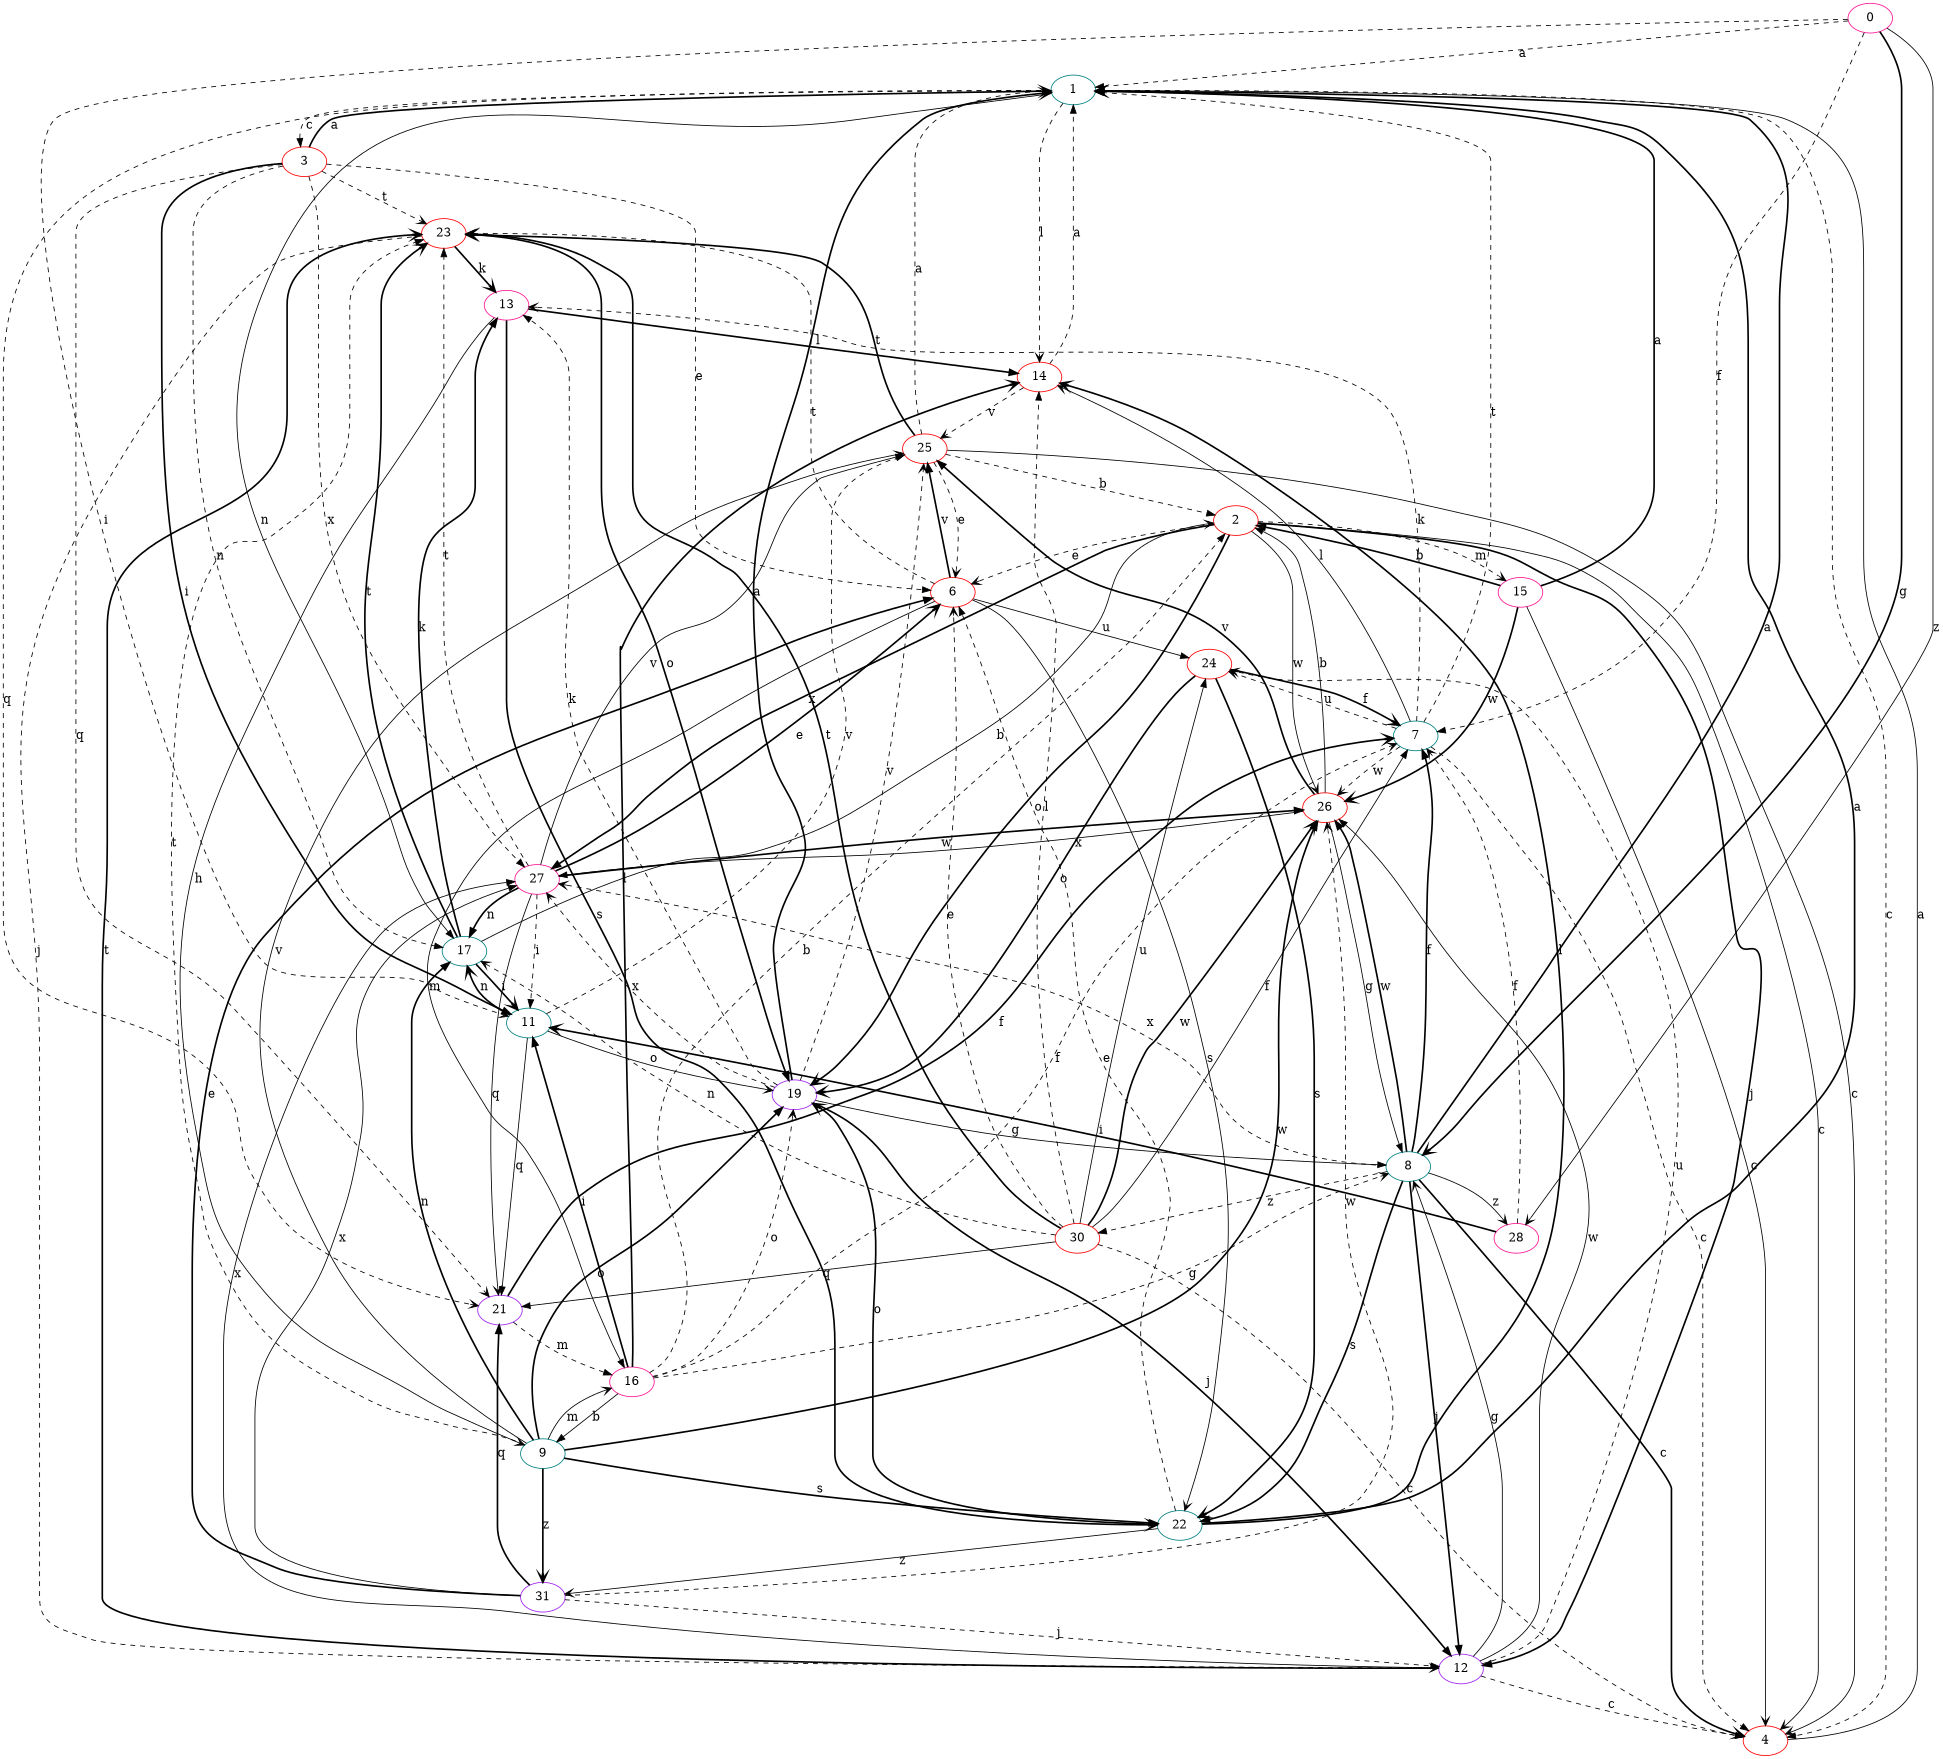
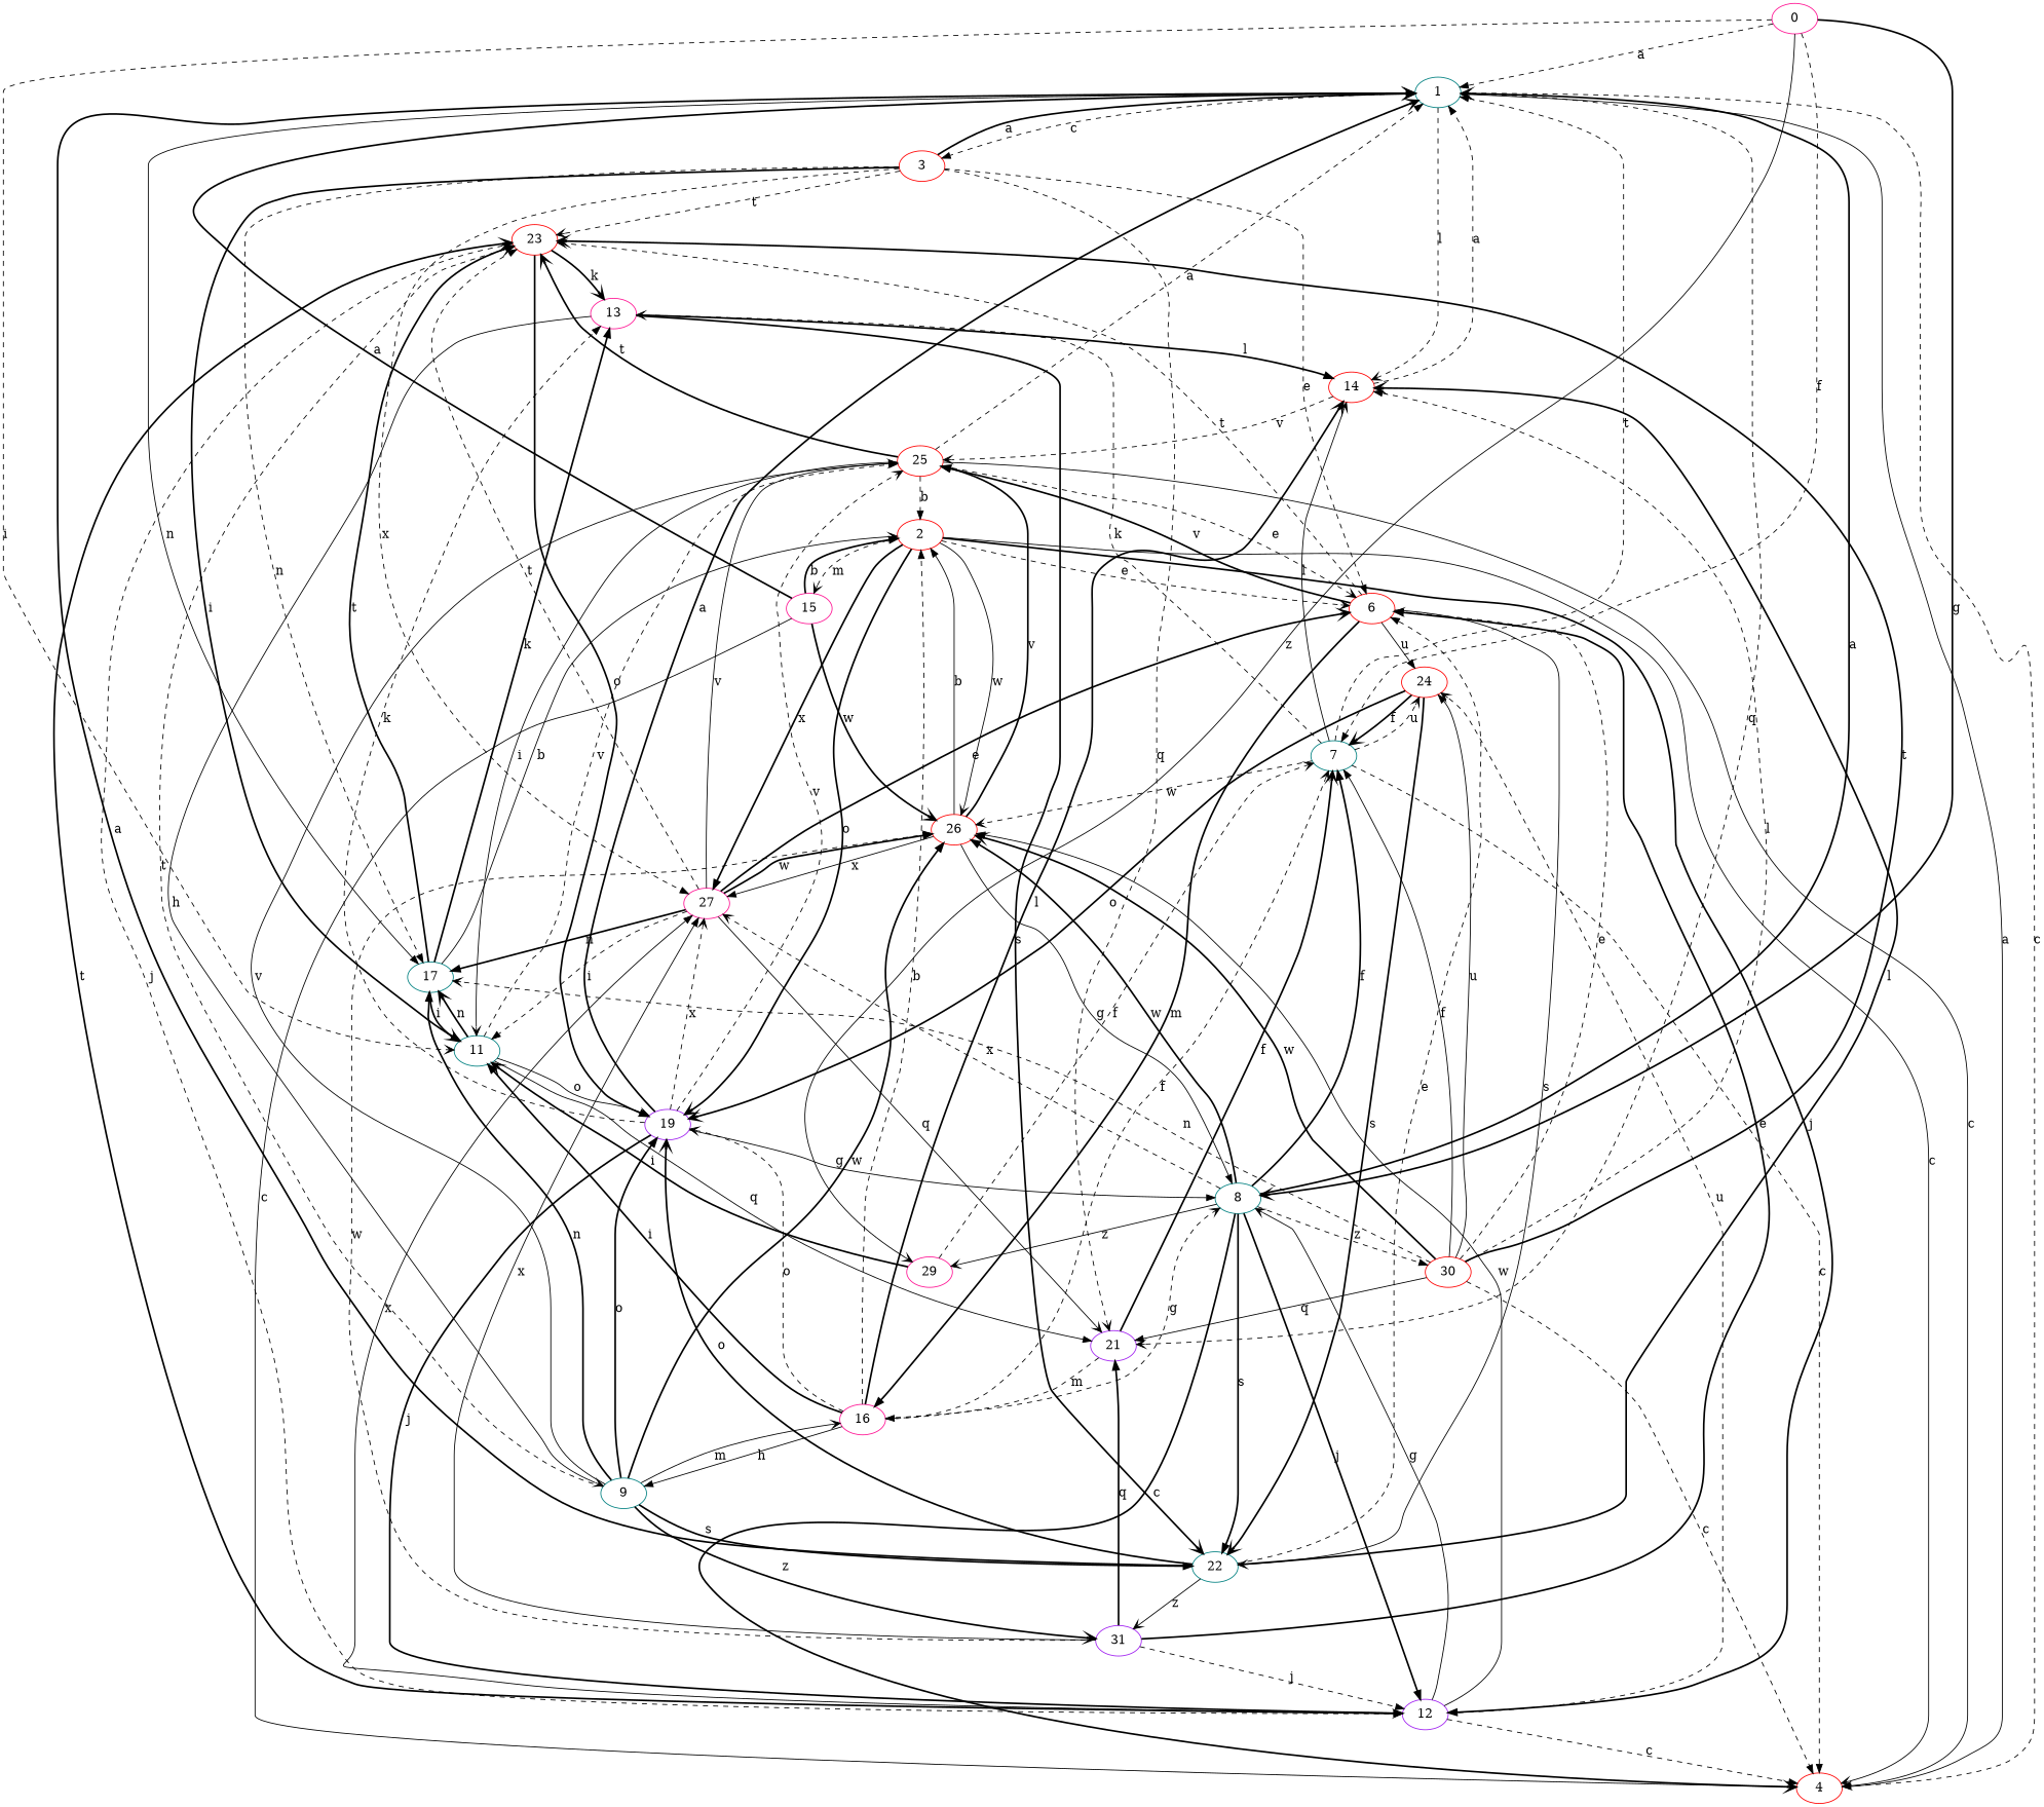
  strict digraph {
    node [color=red]
    edge [arrowhead=vee style=bold]
    1 [color=teal]
    3
    4
    14
    17 [color=teal]
    21 [color=purple]
    6
    27 [color=deeppink]
    11 [color=teal]
    23
    25
    2
    13 [color=deeppink]
    16 [color=deeppink]
    7 [color=teal]
    12 [color=purple]
    15 [color=deeppink]
    19 [color=purple]
    26
    22 [color=teal]
    24
    8 [color=teal]
    9 [color=teal]
    31 [color=purple]
-   29 [color=deeppink label=28]
+   29 [color=deeppink]
    30
    0 [color=deeppink]
    1 -> 3 [arrowhead=normal label=c style=dashed]
    1 -> 4 [arrowhead=normal label=c style=dashed]
    1 -> 14 [label=l style=dashed]
    1 -> 17 [arrowhead=normal label=n style=solid]
    1 -> 21 [label=q style=dashed]
    3 -> 1 [label=a]
    3 -> 17 [arrowhead=normal label=n style=dashed]
    3 -> 21 [label=q style=dashed]
    3 -> 6 [arrowhead=normal label=e style=dashed]
    3 -> 27 [arrowhead=normal label=x style=dashed]
    3 -> 11 [arrowhead=normal label=i]
    3 -> 23 [label=t style=dashed]
    4 -> 1 [label=a style=solid]
    14 -> 1 [arrowhead=normal label=a style=dashed]
    14 -> 25 [label=v style=dashed]
    17 -> 11 [label=i]
    17 -> 23 [label=t]
    17 -> 2 [label=b style=solid]
    17 -> 13 [arrowhead=normal label=k]
    21 -> 16 [arrowhead=normal label=m style=dashed]
    21 -> 7 [label=f]
    6 -> 23 [label=t style=dashed]
    6 -> 25 [arrowhead=normal label=v]
-   6 -> 16 [arrowhead=normal label=m style=solid]
+   6 -> 16 [arrowhead=normal label=m]
    6 -> 22 [label=s style=solid]
    6 -> 24 [arrowhead=normal label=u style=solid]
    27 -> 17 [arrowhead=normal label=n]
    27 -> 21 [label=q style=solid]
    27 -> 6 [label=e]
    27 -> 11 [arrowhead=normal label=i style=dashed]
    27 -> 23 [arrowhead=normal label=t style=dashed]
    27 -> 25 [arrowhead=normal label=v style=solid]
    27 -> 26 [arrowhead=normal label=w]
    11 -> 17 [label=n]
    11 -> 21 [arrowhead=normal label=q style=solid]
    11 -> 25 [arrowhead=normal label=v style=dashed]
    11 -> 19 [label=o style=solid]
    23 -> 13 [label=k]
    23 -> 12 [label=j style=dashed]
    23 -> 19 [arrowhead=normal label=o]
    25 -> 1 [arrowhead=normal label=a style=dashed]
    25 -> 4 [label=c style=solid]
    25 -> 6 [label=e style=dashed]
+   25 -> 11 [label=i style=solid]
    25 -> 23 [label=t]
    25 -> 2 [arrowhead=normal label=b style=dashed]
    2 -> 4 [label=c style=solid]
    2 -> 6 [label=e style=dashed]
    2 -> 27 [arrowhead=normal label=x]
    2 -> 12 [arrowhead=normal label=j]
    2 -> 15 [label=m style=dashed]
    2 -> 19 [label=o]
    2 -> 26 [label=w style=solid]
    13 -> 14 [arrowhead=normal label=l]
    13 -> 22 [label=s]
    13 -> 9 [label=h style=solid]
    16 -> 14 [label=l]
    16 -> 11 [arrowhead=normal label=i]
    16 -> 2 [arrowhead=normal label=b style=dashed]
    16 -> 7 [label=f style=dashed]
    16 -> 19 [label=o style=dashed]
    16 -> 8 [label=g style=dashed]
-   16 -> 9 [arrowhead=normal label=b style=solid]
+   16 -> 9 [arrowhead=normal label=h style=solid]
    7 -> 1 [arrowhead=normal label=t style=dashed]
    7 -> 4 [arrowhead=normal label=c style=dashed]
    7 -> 14 [label=l style=solid]
    7 -> 13 [label=k style=dashed]
    7 -> 26 [label=w style=dashed]
    7 -> 24 [label=u style=dashed]
    12 -> 4 [arrowhead=normal label=c style=dashed]
    12 -> 27 [arrowhead=normal label=x style=solid]
    12 -> 23 [label=t]
    12 -> 26 [arrowhead=normal label=w style=solid]
    12 -> 24 [label=u style=dashed]
    12 -> 8 [label=g style=solid]
    15 -> 1 [arrowhead=normal label=a]
    15 -> 4 [label=c style=solid]
    15 -> 2 [arrowhead=normal label=b]
    15 -> 26 [label=w]
    19 -> 1 [label=a]
    19 -> 27 [label=x style=dashed]
    19 -> 25 [label=v style=dashed]
    19 -> 13 [arrowhead=normal label=k style=dashed]
    19 -> 12 [arrowhead=normal label=j]
    19 -> 8 [arrowhead=normal label=g style=solid]
    26 -> 27 [arrowhead=normal label=x style=solid]
    26 -> 25 [arrowhead=normal label=v]
    26 -> 2 [arrowhead=normal label=b style=solid]
    26 -> 8 [arrowhead=normal label=g style=solid]
    22 -> 1 [label=a]
    22 -> 14 [label=l]
    22 -> 6 [arrowhead=normal label=e style=dashed]
    22 -> 19 [label=o]
    22 -> 31 [label=z style=solid]
    24 -> 7 [label=f]
    24 -> 19 [label=o]
    24 -> 22 [label=s]
    8 -> 1 [label=a]
    8 -> 4 [label=c]
    8 -> 27 [label=x style=dashed]
    8 -> 7 [arrowhead=normal label=f]
    8 -> 12 [arrowhead=normal label=j]
    8 -> 26 [arrowhead=normal label=w]
    8 -> 22 [arrowhead=normal label=s]
    8 -> 29 [label=z style=solid]
    8 -> 30 [arrowhead=normal label=z style=dashed]
    9 -> 17 [arrowhead=normal label=n]
    9 -> 23 [arrowhead=normal label=t style=dashed]
    9 -> 25 [label=v style=solid]
    9 -> 16 [label=m style=solid]
    9 -> 19 [arrowhead=normal label=o]
    9 -> 26 [arrowhead=normal label=w]
    9 -> 22 [arrowhead=normal label=s]
    9 -> 31 [label=z]
    31 -> 21 [arrowhead=normal label=q]
    31 -> 6 [arrowhead=normal label=e]
    31 -> 27 [arrowhead=normal label=x style=solid]
    31 -> 12 [arrowhead=normal label=j style=dashed]
    31 -> 26 [label=w style=dashed]
    29 -> 11 [label=i]
    29 -> 7 [label=f style=dashed]
    30 -> 4 [arrowhead=normal label=c style=dashed]
    30 -> 14 [arrowhead=normal label=l style=dashed]
    30 -> 17 [label=n style=dashed]
    30 -> 21 [arrowhead=normal label=q style=solid]
    30 -> 6 [label=e style=dashed]
    30 -> 23 [label=t]
    30 -> 7 [arrowhead=normal label=f style=solid]
    30 -> 26 [label=w]
    30 -> 24 [arrowhead=normal label=u style=solid]
    0 -> 1 [arrowhead=normal label=a style=dashed]
    0 -> 11 [label=i style=dashed]
    0 -> 7 [arrowhead=normal label=f style=dashed]
    0 -> 8 [label=g]
    0 -> 29 [label=z style=solid]
  }
